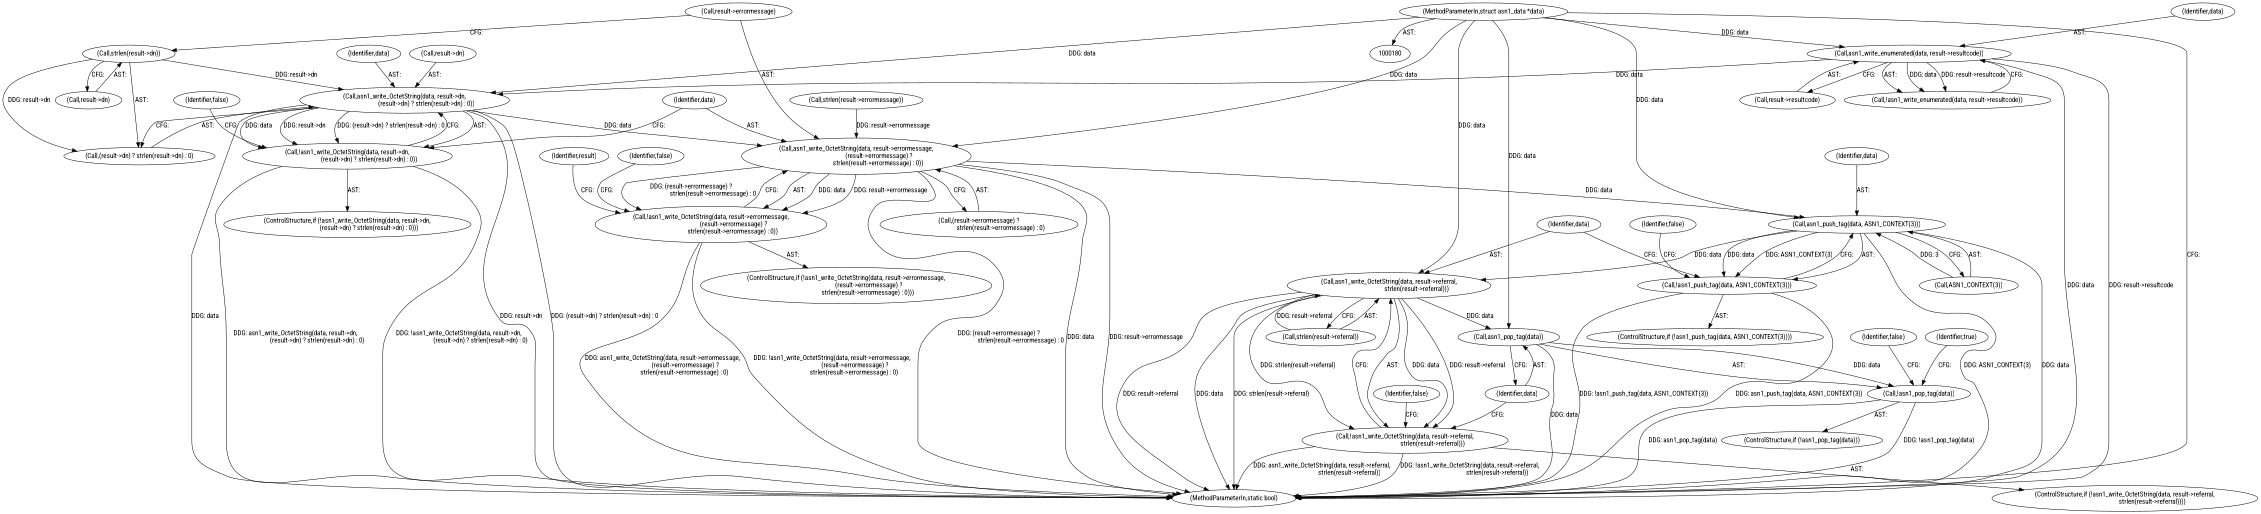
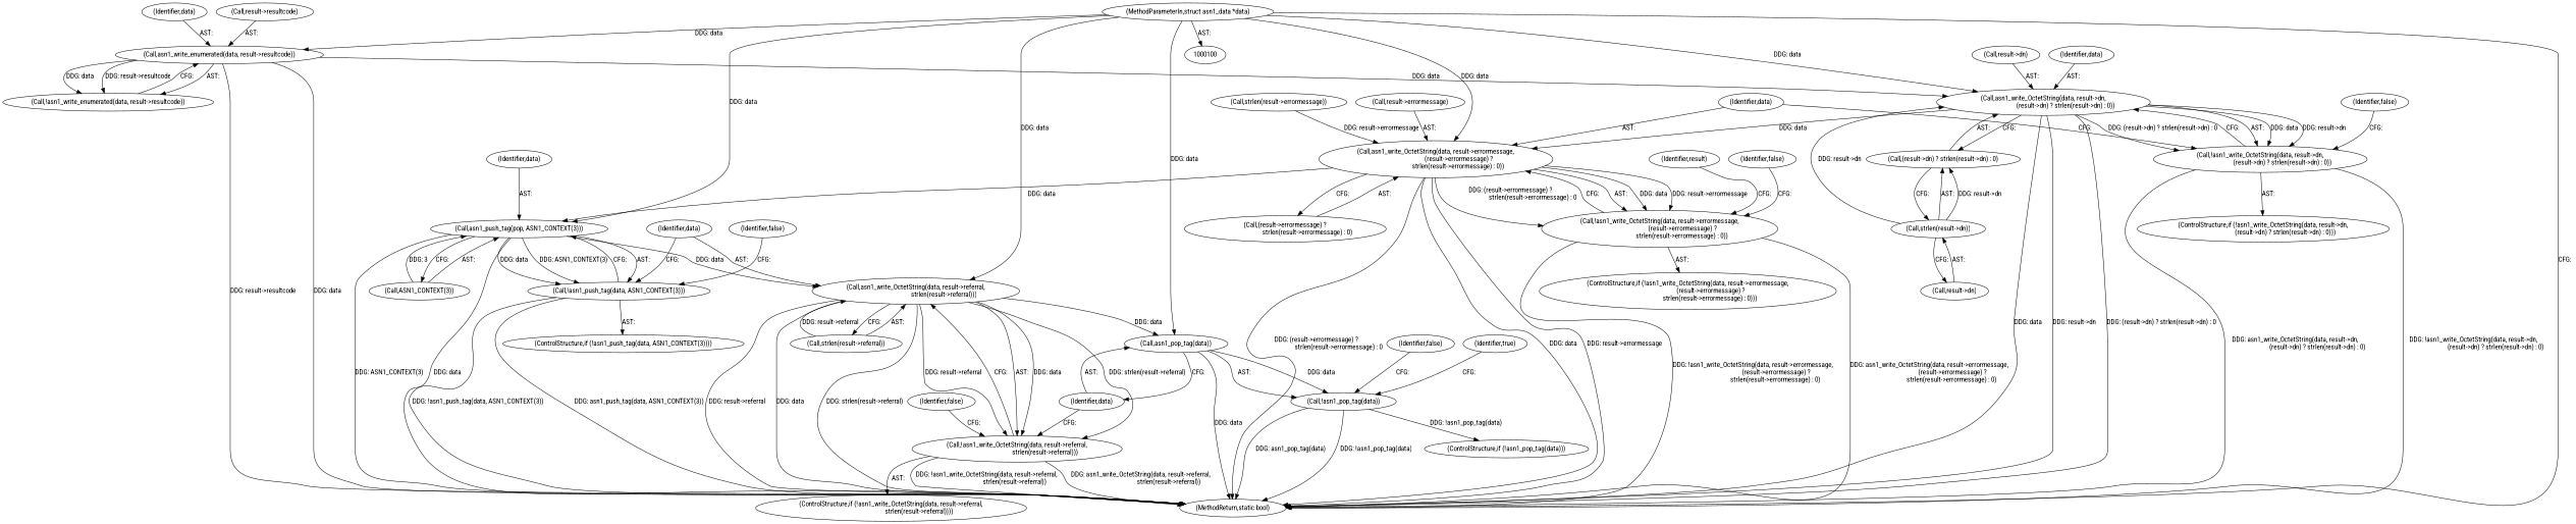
  digraph {
    fontname="Roboto Condensed"
    node [fontname="Roboto Condensed"]
    edge [fontname="Roboto Condensed"]
    n1 [label="(Call,asn1_write_OctetString(data, result->dn,\n                              (result->dn) ? strlen(result->dn) : 0))"]
    n2 [label="(Call,!asn1_write_OctetString(data, result->dn,\n                              (result->dn) ? strlen(result->dn) : 0))"]
    n3 [label="(Call,asn1_write_OctetString(data, result->errormessage,\n                               (result->errormessage) ?\n                              strlen(result->errormessage) : 0))"]
    n4 [label="(Call,(result->dn) ? strlen(result->dn) : 0)"]
-   n5 [label="(MethodParameterIn,static bool)"]
+   n5 [label="(MethodReturn,static bool)"]
    n6 [label="(ControlStructure,if (!asn1_write_OctetString(data, result->dn,\n                              (result->dn) ? strlen(result->dn) : 0)))"]
-   n7 [label="(Call,asn1_push_tag(data, ASN1_CONTEXT(3)))"]
+   n7 [label="(Call,asn1_push_tag(pop, ASN1_CONTEXT(3)))"]
    n8 [label="(Call,!asn1_write_OctetString(data, result->errormessage,\n                               (result->errormessage) ?\n                              strlen(result->errormessage) : 0))"]
    n9 [label="(Call,(result->errormessage) ?\n                              strlen(result->errormessage) : 0)"]
    n10 [label="(Call,strlen(result->dn))"]
    n11 [label="(Call,asn1_write_enumerated(data, result->resultcode))"]
    n12 [label="(Call,!asn1_write_enumerated(data, result->resultcode))"]
    n13 [label="(Call,result->resultcode)"]
    n14 [label="(MethodParameterIn,struct asn1_data *data)"]
    n15 [label="(Call,asn1_write_OctetString(data, result->referral,\n                                      strlen(result->referral)))"]
    n16 [label="(Call,asn1_pop_tag(data))"]
-   1000100 [label=1000180]
+   1000100
    n18 [label="(Call,!asn1_push_tag(data, ASN1_CONTEXT(3)))"]
    n19 [label="(Call,ASN1_CONTEXT(3))"]
    n20 [label="(Call,!asn1_write_OctetString(data, result->referral,\n                                      strlen(result->referral)))"]
    n21 [label="(Call,strlen(result->referral))"]
    n22 [label="(Call,!asn1_pop_tag(data))"]
    n23 [label="(Identifier,data)"]
    n24 [label="(Call,result->dn)"]
    n25 [label="(ControlStructure,if (!asn1_write_OctetString(data, result->errormessage,\n                               (result->errormessage) ?\n                              strlen(result->errormessage) : 0)))"]
    n26 [label="(ControlStructure,if (!asn1_push_tag(data, ASN1_CONTEXT(3))))"]
    n27 [label="(ControlStructure,if (!asn1_write_OctetString(data, result->referral,\n                                      strlen(result->referral))))"]
    n28 [label="(ControlStructure,if (!asn1_pop_tag(data)))"]
    n29 [label="(Identifier,result)"]
    n30 [label="(Identifier,data)"]
    n31 [label="(Identifier,false)"]
    n32 [label="(Identifier,data)"]
    n33 [label="(Identifier,true)"]
    n34 [label="(Identifier,data)"]
    n35 [label="(Identifier,false)"]
    n36 [label="(Identifier,false)"]
    n37 [label="(Identifier,data)"]
    n38 [label="(Identifier,data)"]
    n39 [label="(Call,strlen(result->errormessage))"]
    n40 [label="(Call,result->errormessage)"]
    n41 [label="(Call,result->dn)"]
    n42 [label="(Identifier,false)"]
    n43 [label="(Identifier,false)"]
    n1 -> n2 [label="AST: "]
    n1 -> n2 [label="DDG: data"]
    n1 -> n2 [label="DDG: result->dn"]
    n1 -> n2 [label="DDG: (result->dn) ? strlen(result->dn) : 0"]
    n1 -> n3 [label="DDG: data"]
    n1 -> n4 [label="CFG: "]
    n1 -> n5 [label="DDG: data"]
    n1 -> n5 [label="DDG: result->dn"]
    n1 -> n5 [label="DDG: (result->dn) ? strlen(result->dn) : 0"]
    n2 -> n1 [label="CFG: "]
    n2 -> n5 [label="DDG: !asn1_write_OctetString(data, result->dn,\n                              (result->dn) ? strlen(result->dn) : 0)"]
    n2 -> n5 [label="DDG: asn1_write_OctetString(data, result->dn,\n                              (result->dn) ? strlen(result->dn) : 0)"]
    n2 -> n6 [label="AST: "]
    n3 -> n5 [label="DDG: data"]
    n3 -> n5 [label="DDG: result->errormessage"]
    n3 -> n5 [label="DDG: (result->errormessage) ?\n                              strlen(result->errormessage) : 0"]
    n3 -> n7 [label="DDG: data"]
    n3 -> n8 [label="AST: "]
    n3 -> n8 [label="DDG: data"]
    n3 -> n8 [label="DDG: result->errormessage"]
    n3 -> n8 [label="DDG: (result->errormessage) ?\n                              strlen(result->errormessage) : 0"]
    n3 -> n9 [label="CFG: "]
    n4 -> n1 [label="AST: "]
-   n40 -> n10 [label="CFG: "]
+   n4 -> n10 [label="CFG: "]
    n7 -> n5 [label="DDG: data"]
    n7 -> n5 [label="DDG: ASN1_CONTEXT(3)"]
    n7 -> n15 [label="DDG: data"]
    n7 -> n18 [label="AST: "]
    n7 -> n18 [label="DDG: data"]
    n7 -> n18 [label="DDG: ASN1_CONTEXT(3)"]
    n7 -> n19 [label="CFG: "]
    n8 -> n3 [label="CFG: "]
    n8 -> n5 [label="DDG: !asn1_write_OctetString(data, result->errormessage,\n                               (result->errormessage) ?\n                              strlen(result->errormessage) : 0)"]
    n8 -> n5 [label="DDG: asn1_write_OctetString(data, result->errormessage,\n                               (result->errormessage) ?\n                              strlen(result->errormessage) : 0)"]
    n8 -> n25 [label="AST: "]
    n9 -> n3 [label="AST: "]
    n10 -> n1 [label="DDG: result->dn"]
    n10 -> n4 [label="AST: "]
    n10 -> n4 [label="DDG: result->dn"]
    n10 -> n24 [label="CFG: "]
    n11 -> n1 [label="DDG: data"]
    n11 -> n5 [label="DDG: result->resultcode"]
    n11 -> n5 [label="DDG: data"]
    n11 -> n12 [label="AST: "]
    n11 -> n12 [label="DDG: data"]
    n11 -> n12 [label="DDG: result->resultcode"]
-   n11 -> n13 [label="CFG: "]
    n12 -> n11 [label="CFG: "]
    n13 -> n11 [label="AST: "]
    n14 -> n1 [label="DDG: data"]
    n14 -> n3 [label="DDG: data"]
    n14 -> n5 [label="CFG: "]
    n14 -> n7 [label="DDG: data"]
    n14 -> n11 [label="DDG: data"]
    n14 -> n15 [label="DDG: data"]
    n14 -> n16 [label="DDG: data"]
    n14 -> 1000100 [label="AST: "]
    n15 -> n5 [label="DDG: strlen(result->referral)"]
    n15 -> n5 [label="DDG: result->referral"]
    n15 -> n5 [label="DDG: data"]
    n15 -> n16 [label="DDG: data"]
    n15 -> n20 [label="AST: "]
    n15 -> n20 [label="DDG: data"]
    n15 -> n20 [label="DDG: result->referral"]
    n15 -> n20 [label="DDG: strlen(result->referral)"]
    n15 -> n21 [label="CFG: "]
    n16 -> n5 [label="DDG: data"]
    n16 -> n22 [label="AST: "]
    n16 -> n22 [label="DDG: data"]
    n16 -> n23 [label="CFG: "]
    n18 -> n5 [label="DDG: !asn1_push_tag(data, ASN1_CONTEXT(3))"]
    n18 -> n5 [label="DDG: asn1_push_tag(data, ASN1_CONTEXT(3))"]
    n18 -> n7 [label="CFG: "]
    n18 -> n26 [label="AST: "]
    n19 -> n7 [label="AST: "]
    n19 -> n7 [label="DDG: 3"]
    n20 -> n5 [label="DDG: asn1_write_OctetString(data, result->referral,\n                                      strlen(result->referral))"]
    n20 -> n5 [label="DDG: !asn1_write_OctetString(data, result->referral,\n                                      strlen(result->referral))"]
    n20 -> n15 [label="CFG: "]
    n20 -> n27 [label="AST: "]
    n21 -> n15 [label="AST: "]
    n21 -> n15 [label="DDG: result->referral"]
    n22 -> n5 [label="DDG: !asn1_pop_tag(data)"]
    n22 -> n5 [label="DDG: asn1_pop_tag(data)"]
-   n22 -> n28 [label="AST: "]
+   n22 -> n28 [label="DDG: !asn1_pop_tag(data)"]
    n23 -> n16 [label="AST: "]
    n23 -> n20 [label="CFG: "]
    n24 -> n10 [label="AST: "]
    n29 -> n8 [label="CFG: "]
    n30 -> n15 [label="AST: "]
    n30 -> n18 [label="CFG: "]
    n31 -> n22 [label="CFG: "]
    n32 -> n7 [label="AST: "]
    n33 -> n22 [label="CFG: "]
    n34 -> n11 [label="AST: "]
    n35 -> n18 [label="CFG: "]
    n36 -> n8 [label="CFG: "]
    n37 -> n1 [label="AST: "]
    n38 -> n2 [label="CFG: "]
    n38 -> n3 [label="AST: "]
    n39 -> n3 [label="DDG: result->errormessage"]
    n40 -> n3 [label="AST: "]
    n41 -> n1 [label="AST: "]
    n42 -> n20 [label="CFG: "]
    n43 -> n2 [label="CFG: "]
  }
